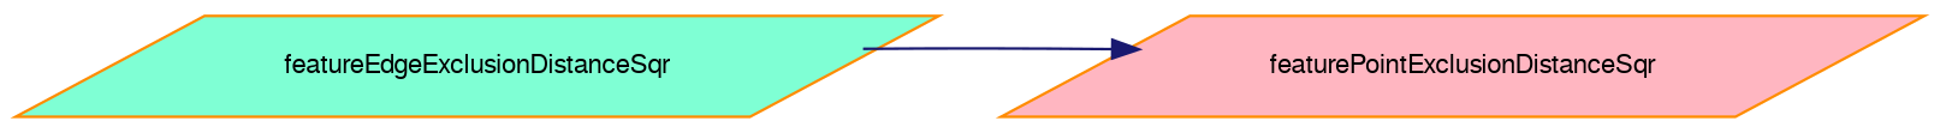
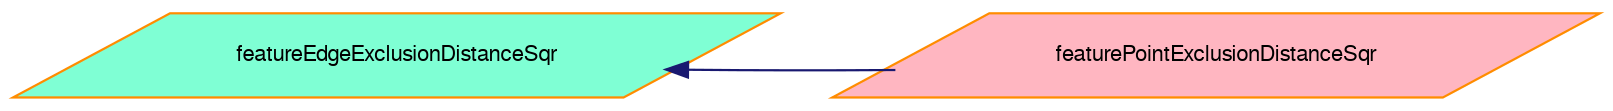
  digraph {
    rankdir=LR
    node [color=darkorange fontname=FreeSans fontsize=10 shape=parallelogram style=filled]
    n1 [fillcolor=aquamarine fontcolor=black height=0.2 label=featureEdgeExclusionDistanceSqr width=0.4]
    n2 [height=0.2 label=featurePointExclusionDistanceSqr width=0.4 fillcolor=lightpink]
-   n2 -> n1 [color=midnightblue dir=back fontname=FreeSans fontsize=10 labelfontname=FreeSans labelfontsize=10 style=solid]
+   n1 -> n2 [color=midnightblue dir=back fontname=FreeSans fontsize=10 labelfontname=FreeSans labelfontsize=10 style=solid]
  }
